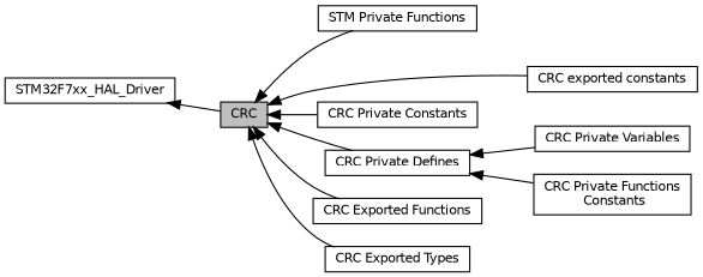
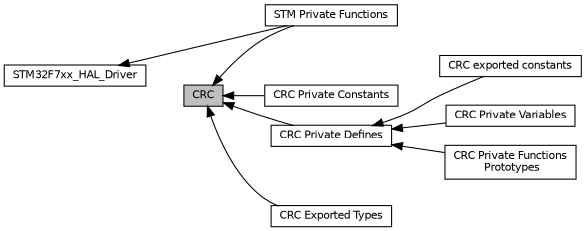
  digraph {
    rankdir=LR
    node [color=black fillcolor=white fontname=Helvetica fontsize=10 shape=record style=filled]
    edge [dir=back fontname=Helvetica fontsize=10 labelfontname=Helvetica labelfontsize=10 shape=plaintext style=solid]
    n1 [height=0.2 label="CRC exported constants" width=0.4]
    n2 [height=0.2 label="STM Private Functions" width=0.4]
    n3 [height=0.2 label="CRC Private Constants" width=0.4]
    n4 [fillcolor=grey75 fontcolor=black height=0.2 label=CRC width=0.4]
    n5 [height=0.2 label="CRC Private Defines" width=0.4]
-   n6 [height=0.2 label="CRC Exported Functions" width=0.4]
    n7 [height=0.2 label="CRC Exported Types" width=0.4]
    n8 [height=0.2 label="CRC Private Variables" width=0.4]
-   n9 [height=0.2 label="CRC Private Functions\l Constants" width=0.4]
+   n9 [height=0.2 label="CRC Private Functions\l Prototypes" width=0.4]
    n10 [height=0.2 label=STM32F7xx_HAL_Driver width=0.4]
-   n4 -> n1
+   n5 -> n1
    n4 -> n2
    n4 -> n3
    n4 -> n5
-   n4 -> n6
    n4 -> n7
    n5 -> n8
    n5 -> n9
-   n10 -> n4
+   n10 -> n2
  }
